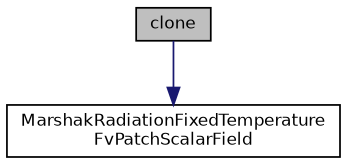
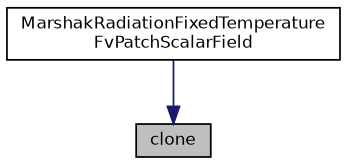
  digraph {
    rankdir=TB
    node [color=black fontname=Helvetica fontsize=10 shape=record]
    n1 [fillcolor=grey75 fontcolor=black height=0.2 label=clone style=filled width=0.4]
    n2 [height=0.2 label="MarshakRadiationFixedTemperature\lFvPatchScalarField" width=0.4]
-   n1 -> n2 [color=midnightblue fontname=Helvetica fontsize=10 labelfontname=Helvetica labelfontsize=10 style=solid]
+   n2 -> n1 [color=midnightblue fontname=Helvetica fontsize=10 labelfontname=Helvetica labelfontsize=10 style=solid]
  }
